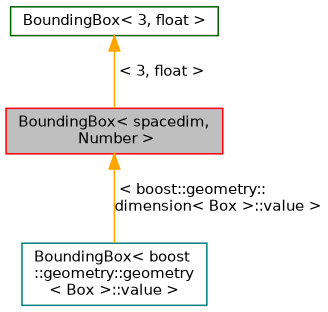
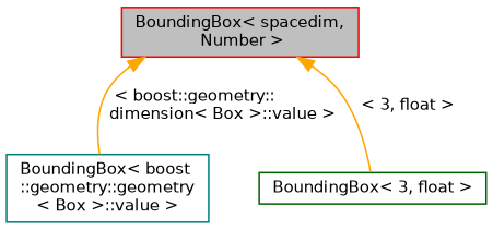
  digraph {
    node [fillcolor=white fontname=Helvetica fontsize=10 shape=record style=filled]
    edge [color=orange dir=back fontname=Helvetica fontsize=10 labelfontname=Helvetica labelfontsize=10 style=solid]
    n1 [color=red fillcolor=grey75 fontcolor=black height=0.2 label="BoundingBox\< spacedim,\l Number \>" width=0.4]
    n2 [color=teal height=0.2 label="BoundingBox\< boost\l::geometry::geometry\l\< Box \>::value \>" width=0.4]
    n3 [color=darkgreen height=0.2 label="BoundingBox\< 3, float \>" width=0.4]
    n1 -> n2 [label=" \< boost::geometry::\ldimension\< Box \>::value \>"]
-   n3 -> n1 [label=" \< 3, float \>"]
+   n1 -> n3 [label=" \< 3, float \>"]
  }
